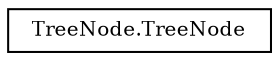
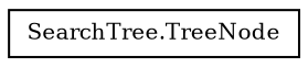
  digraph {
    rankdir=LR
    fontname="DejaVu Serif"
-   n1 [color=black fillcolor=white fontname="DejaVu Serif" fontsize=10 height=0.2 label="TreeNode.TreeNode" shape=record style=filled width=0.4]
+   n1 [color=black fillcolor=white fontname="DejaVu Serif" fontsize=10 height=0.2 label="SearchTree.TreeNode" shape=record style=filled width=0.4]
  }
